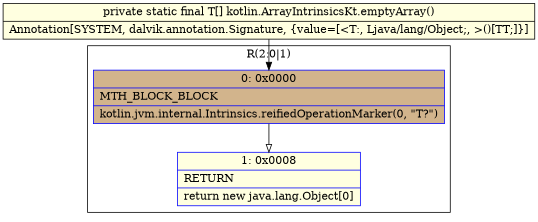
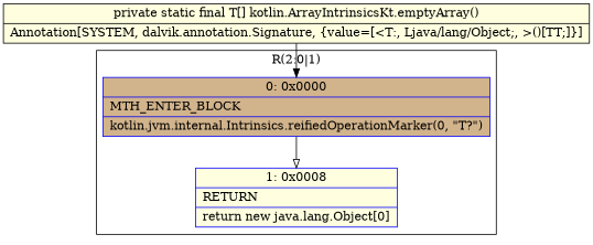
  digraph {
    node [color=blue shape=record style=filled fillcolor=lightyellow]
-   n1 [label="{0\:\ 0x0000|MTH_BLOCK_BLOCK\l|kotlin.jvm.internal.Intrinsics.reifiedOperationMarker(0, \"T?\")\l}" fillcolor=tan]
+   n1 [label="{0\:\ 0x0000|MTH_ENTER_BLOCK\l|kotlin.jvm.internal.Intrinsics.reifiedOperationMarker(0, \"T?\")\l}" fillcolor=tan]
    n2 [label="{1\:\ 0x0008|RETURN\l|return new java.lang.Object[0]\l}"]
    n3 [label="{private static final T[] kotlin.ArrayIntrinsicsKt.emptyArray()  | Annotation[SYSTEM, dalvik.annotation.Signature, \{value=[\<T:, Ljava\/lang\/Object;, \>()[TT;]\}]\l}" color=""]
    subgraph cluster_1 {
      label="R(2:0|1)"
      n1
      n2
    }
    n1 -> n2 [arrowhead=onormal]
    n3 -> n1 [arrowhead=normal]
  }
